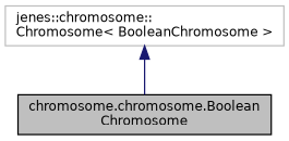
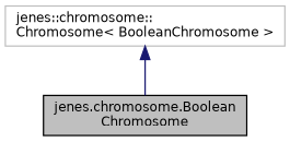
  digraph {
    node [fontname=Helvetica fontsize=10 shape=record style=filled]
-   n1 [color=black fillcolor=grey75 fontcolor=black height=0.2 label="chromosome.chromosome.Boolean\lChromosome" width=0.4]
+   n1 [color=black fillcolor=grey75 fontcolor=black height=0.2 label="jenes.chromosome.Boolean\lChromosome" width=0.4]
    n2 [color=grey75 fillcolor=white height=0.2 label="jenes::chromosome::\lChromosome\< BooleanChromosome \>" width=0.4]
    n2 -> n1 [color=midnightblue dir=back fontname=Helvetica fontsize=10 labelfontname=Helvetica labelfontsize=10 style=solid]
  }
